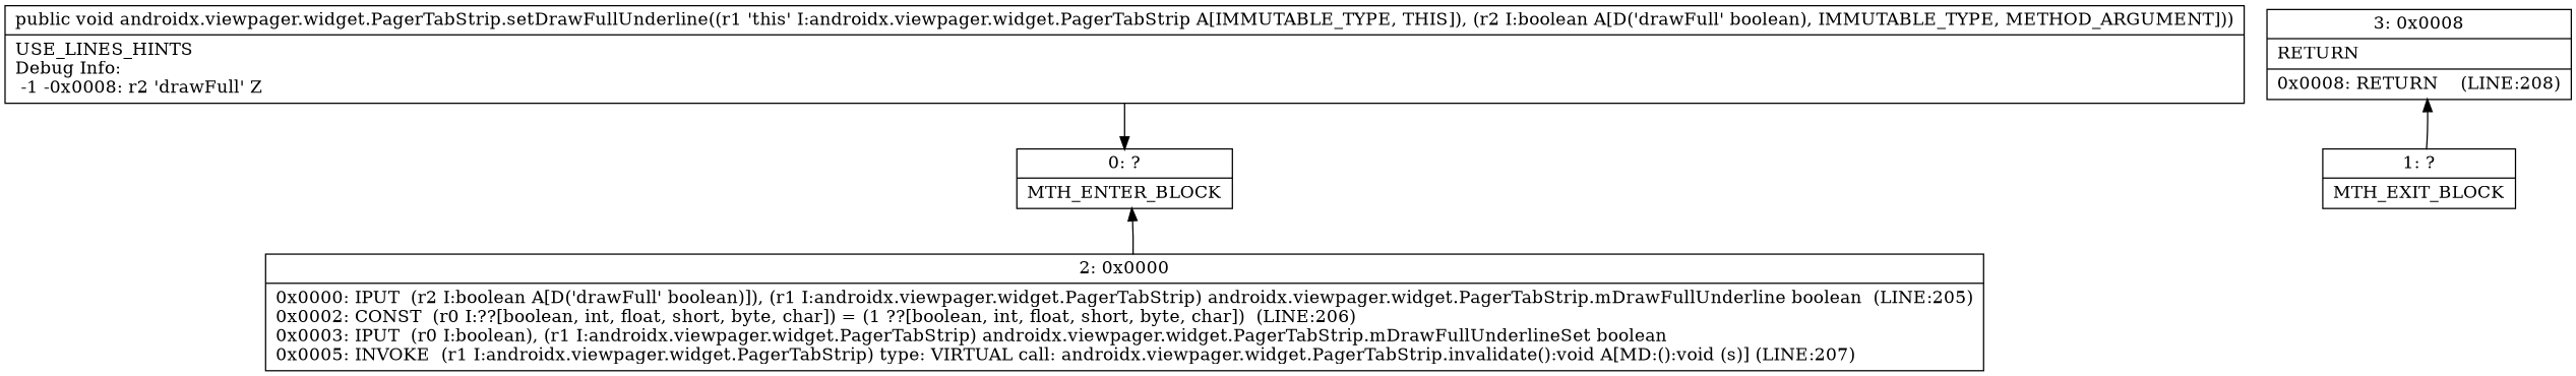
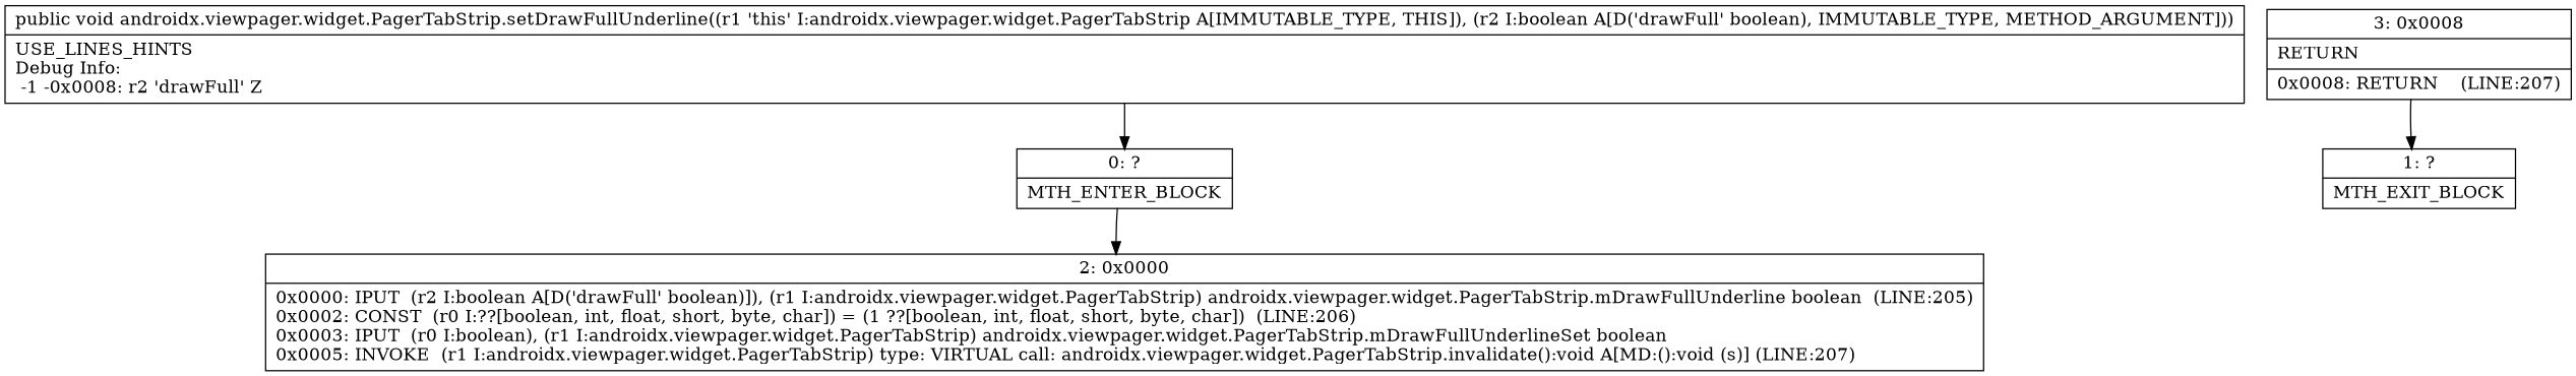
  digraph {
    node [shape=record]
    n1 [label="{0\:\ ?|MTH_ENTER_BLOCK\l}"]
    n2 [label="{2\:\ 0x0000|0x0000: IPUT  (r2 I:boolean A[D('drawFull' boolean)]), (r1 I:androidx.viewpager.widget.PagerTabStrip) androidx.viewpager.widget.PagerTabStrip.mDrawFullUnderline boolean  (LINE:205)\l0x0002: CONST  (r0 I:??[boolean, int, float, short, byte, char]) = (1 ??[boolean, int, float, short, byte, char])  (LINE:206)\l0x0003: IPUT  (r0 I:boolean), (r1 I:androidx.viewpager.widget.PagerTabStrip) androidx.viewpager.widget.PagerTabStrip.mDrawFullUnderlineSet boolean \l0x0005: INVOKE  (r1 I:androidx.viewpager.widget.PagerTabStrip) type: VIRTUAL call: androidx.viewpager.widget.PagerTabStrip.invalidate():void A[MD:():void (s)] (LINE:207)\l}"]
-   n3 [label="{3\:\ 0x0008|RETURN\l|0x0008: RETURN    (LINE:208)\l}"]
+   n3 [label="{3\:\ 0x0008|RETURN\l|0x0008: RETURN    (LINE:207)\l}"]
    n4 [label="{1\:\ ?|MTH_EXIT_BLOCK\l}"]
    n5 [label="{public void androidx.viewpager.widget.PagerTabStrip.setDrawFullUnderline((r1 'this' I:androidx.viewpager.widget.PagerTabStrip A[IMMUTABLE_TYPE, THIS]), (r2 I:boolean A[D('drawFull' boolean), IMMUTABLE_TYPE, METHOD_ARGUMENT]))  | USE_LINES_HINTS\lDebug Info:\l  \-1 \-0x0008: r2 'drawFull' Z\l}"]
-   n2 -> n1
-   n4 -> n3
+   n1 -> n2
+   n3 -> n4
    n5 -> n1
  }
